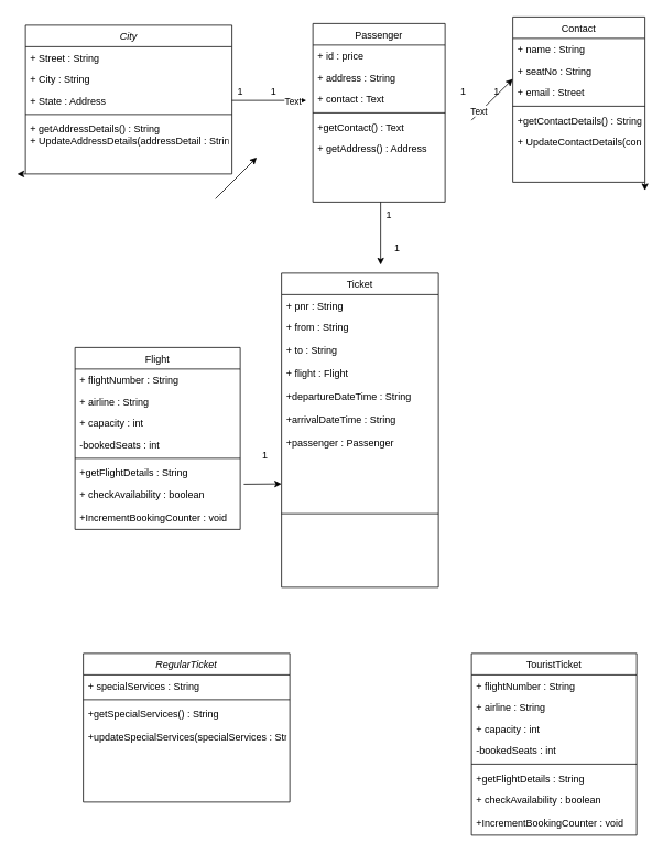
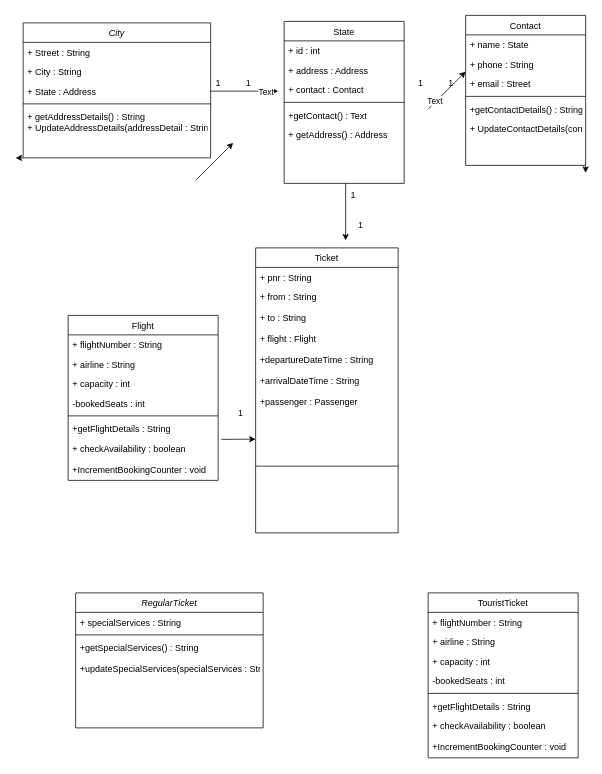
  <mxCell id="0" />
  <mxCell id="1" parent="0" />
  <mxCell id="2" style="edgeStyle=orthogonalEdgeStyle;rounded=0;orthogonalLoop=1;jettySize=auto;html=1;exitX=0;exitY=1;exitDx=0;exitDy=0;" edge="1" parent="1" source="3"><mxGeometry relative="1" as="geometry"><mxPoint x="20" y="210" as="targetPoint" /></mxGeometry></mxCell>
  <mxCell id="3" value="City" style="swimlane;fontStyle=2;align=center;verticalAlign=top;childLayout=stackLayout;horizontal=1;startSize=26;horizontalStack=0;resizeParent=1;resizeLast=0;collapsible=1;marginBottom=0;rounded=0;shadow=0;strokeWidth=1;" parent="1" vertex="1"><mxGeometry x="30" y="30" width="250" height="180" as="geometry"><mxRectangle x="240" y="120" width="160" height="26" as="alternateBounds" /></mxGeometry></mxCell>
  <mxCell id="4" value="+ Street : String" style="text;align=left;verticalAlign=top;spacingLeft=4;spacingRight=4;overflow=hidden;rotatable=0;points=[[0,0.5],[1,0.5]];portConstraint=eastwest;" parent="3" vertex="1"><mxGeometry y="26" width="250" height="26" as="geometry" /></mxCell>
  <mxCell id="5" value="+ City : String" style="text;align=left;verticalAlign=top;spacingLeft=4;spacingRight=4;overflow=hidden;rotatable=0;points=[[0,0.5],[1,0.5]];portConstraint=eastwest;rounded=0;shadow=0;html=0;" parent="3" vertex="1"><mxGeometry y="52" width="250" height="26" as="geometry" /></mxCell>
  <mxCell id="6" value="+ State : Address" style="text;align=left;verticalAlign=top;spacingLeft=4;spacingRight=4;overflow=hidden;rotatable=0;points=[[0,0.5],[1,0.5]];portConstraint=eastwest;rounded=0;shadow=0;html=0;" parent="3" vertex="1"><mxGeometry y="78" width="250" height="26" as="geometry" /></mxCell>
  <mxCell id="7" value="" style="line;html=1;strokeWidth=1;align=left;verticalAlign=middle;spacingTop=-1;spacingLeft=3;spacingRight=3;rotatable=0;labelPosition=right;points=[];portConstraint=eastwest;" parent="3" vertex="1"><mxGeometry y="104" width="250" height="8" as="geometry" /></mxCell>
  <mxCell id="8" value="+ getAddressDetails() : String&#10;+ UpdateAddressDetails(addressDetail : String) void" style="text;align=left;verticalAlign=top;spacingLeft=4;spacingRight=4;overflow=hidden;rotatable=0;points=[[0,0.5],[1,0.5]];portConstraint=eastwest;" parent="3" vertex="1"><mxGeometry y="112" width="250" height="48" as="geometry" /></mxCell>
- <mxCell id="9" value="Passenger" style="swimlane;fontStyle=0;align=center;verticalAlign=top;childLayout=stackLayout;horizontal=1;startSize=26;horizontalStack=0;resizeParent=1;resizeLast=0;collapsible=1;marginBottom=0;rounded=0;shadow=0;strokeWidth=1;" parent="1" vertex="1"><mxGeometry x="378" y="28" width="160" height="216" as="geometry"><mxRectangle x="550" y="140" width="160" height="26" as="alternateBounds" /></mxGeometry></mxCell>
- <mxCell id="10" value="+ id : price" style="text;align=left;verticalAlign=top;spacingLeft=4;spacingRight=4;overflow=hidden;rotatable=0;points=[[0,0.5],[1,0.5]];portConstraint=eastwest;" parent="9" vertex="1"><mxGeometry y="26" width="160" height="26" as="geometry" /></mxCell>
- <mxCell id="11" value="+ address : String" style="text;align=left;verticalAlign=top;spacingLeft=4;spacingRight=4;overflow=hidden;rotatable=0;points=[[0,0.5],[1,0.5]];portConstraint=eastwest;rounded=0;shadow=0;html=0;" parent="9" vertex="1"><mxGeometry y="52" width="160" height="26" as="geometry" /></mxCell>
- <mxCell id="12" value="+ contact : Text" style="text;align=left;verticalAlign=top;spacingLeft=4;spacingRight=4;overflow=hidden;rotatable=0;points=[[0,0.5],[1,0.5]];portConstraint=eastwest;rounded=0;shadow=0;html=0;" parent="9" vertex="1"><mxGeometry y="78" width="160" height="26" as="geometry" /></mxCell>
+ <mxCell id="9" value="State" style="swimlane;fontStyle=0;align=center;verticalAlign=top;childLayout=stackLayout;horizontal=1;startSize=26;horizontalStack=0;resizeParent=1;resizeLast=0;collapsible=1;marginBottom=0;rounded=0;shadow=0;strokeWidth=1;" parent="1" vertex="1"><mxGeometry x="378" y="28" width="160" height="216" as="geometry"><mxRectangle x="550" y="140" width="160" height="26" as="alternateBounds" /></mxGeometry></mxCell>
+ <mxCell id="10" value="+ id : int" style="text;align=left;verticalAlign=top;spacingLeft=4;spacingRight=4;overflow=hidden;rotatable=0;points=[[0,0.5],[1,0.5]];portConstraint=eastwest;" parent="9" vertex="1"><mxGeometry y="26" width="160" height="26" as="geometry" /></mxCell>
+ <mxCell id="11" value="+ address : Address" style="text;align=left;verticalAlign=top;spacingLeft=4;spacingRight=4;overflow=hidden;rotatable=0;points=[[0,0.5],[1,0.5]];portConstraint=eastwest;rounded=0;shadow=0;html=0;" parent="9" vertex="1"><mxGeometry y="52" width="160" height="26" as="geometry" /></mxCell>
+ <mxCell id="12" value="+ contact : Contact" style="text;align=left;verticalAlign=top;spacingLeft=4;spacingRight=4;overflow=hidden;rotatable=0;points=[[0,0.5],[1,0.5]];portConstraint=eastwest;rounded=0;shadow=0;html=0;" parent="9" vertex="1"><mxGeometry y="78" width="160" height="26" as="geometry" /></mxCell>
  <mxCell id="13" value="" style="line;html=1;strokeWidth=1;align=left;verticalAlign=middle;spacingTop=-1;spacingLeft=3;spacingRight=3;rotatable=0;labelPosition=right;points=[];portConstraint=eastwest;" parent="9" vertex="1"><mxGeometry y="104" width="160" height="8" as="geometry" /></mxCell>
  <mxCell id="14" value="+getContact() : Text" style="text;align=left;verticalAlign=top;spacingLeft=4;spacingRight=4;overflow=hidden;rotatable=0;points=[[0,0.5],[1,0.5]];portConstraint=eastwest;" parent="9" vertex="1"><mxGeometry y="112" width="160" height="26" as="geometry" /></mxCell>
  <mxCell id="15" value="+ getAddress() : Address" style="text;align=left;verticalAlign=top;spacingLeft=4;spacingRight=4;overflow=hidden;rotatable=0;points=[[0,0.5],[1,0.5]];portConstraint=eastwest;" parent="9" vertex="1"><mxGeometry y="138" width="160" height="26" as="geometry" /></mxCell>
  <mxCell id="16" style="edgeStyle=orthogonalEdgeStyle;rounded=0;orthogonalLoop=1;jettySize=auto;html=1;exitX=1;exitY=0.5;exitDx=0;exitDy=0;entryX=1;entryY=0.5;entryDx=0;entryDy=0;" edge="1" parent="9"><mxGeometry relative="1" as="geometry"><mxPoint x="160" y="143" as="targetPoint" /><mxPoint x="160" y="143" as="sourcePoint" /></mxGeometry></mxCell>
  <mxCell id="17" value="" style="endArrow=classic;html=1;" edge="1" parent="1"><mxGeometry width="50" height="50" relative="1" as="geometry"><mxPoint x="260" y="240" as="sourcePoint" /><mxPoint x="310" y="190" as="targetPoint" /></mxGeometry></mxCell>
  <mxCell id="18" value="" style="endArrow=classic;html=1;exitX=1;exitY=0.5;exitDx=0;exitDy=0;" edge="1" parent="1" source="6"><mxGeometry width="50" height="50" relative="1" as="geometry"><mxPoint x="310" y="150" as="sourcePoint" /><mxPoint x="370" y="121" as="targetPoint" /></mxGeometry></mxCell>
  <mxCell id="19" value="Text" style="edgeLabel;html=1;align=center;verticalAlign=middle;resizable=0;points=[];" vertex="1" connectable="0" parent="18"><mxGeometry x="0.618" relative="1" as="geometry"><mxPoint as="offset" /></mxGeometry></mxCell>
  <mxCell id="20" value="1&amp;nbsp; &amp;nbsp; &amp;nbsp; &amp;nbsp; &amp;nbsp; 1&lt;br&gt;" style="text;html=1;align=center;verticalAlign=middle;resizable=0;points=[];autosize=1;strokeColor=none;" vertex="1" parent="1"><mxGeometry x="280" y="100" width="60" height="20" as="geometry" /></mxCell>
  <mxCell id="21" style="edgeStyle=orthogonalEdgeStyle;rounded=0;orthogonalLoop=1;jettySize=auto;html=1;exitX=1;exitY=1;exitDx=0;exitDy=0;" edge="1" parent="1" source="22"><mxGeometry relative="1" as="geometry"><mxPoint x="780" y="230" as="targetPoint" /></mxGeometry></mxCell>
  <mxCell id="22" value="Contact" style="swimlane;fontStyle=0;align=center;verticalAlign=top;childLayout=stackLayout;horizontal=1;startSize=26;horizontalStack=0;resizeParent=1;resizeLast=0;collapsible=1;marginBottom=0;rounded=0;shadow=0;strokeWidth=1;" vertex="1" parent="1"><mxGeometry x="620" y="20" width="160" height="200" as="geometry"><mxRectangle x="550" y="140" width="160" height="26" as="alternateBounds" /></mxGeometry></mxCell>
- <mxCell id="23" value="+ name : String" style="text;align=left;verticalAlign=top;spacingLeft=4;spacingRight=4;overflow=hidden;rotatable=0;points=[[0,0.5],[1,0.5]];portConstraint=eastwest;" vertex="1" parent="22"><mxGeometry y="26" width="160" height="26" as="geometry" /></mxCell>
- <mxCell id="24" value="+ seatNo : String" style="text;align=left;verticalAlign=top;spacingLeft=4;spacingRight=4;overflow=hidden;rotatable=0;points=[[0,0.5],[1,0.5]];portConstraint=eastwest;rounded=0;shadow=0;html=0;" vertex="1" parent="22"><mxGeometry y="52" width="160" height="26" as="geometry" /></mxCell>
+ <mxCell id="23" value="+ name : State" style="text;align=left;verticalAlign=top;spacingLeft=4;spacingRight=4;overflow=hidden;rotatable=0;points=[[0,0.5],[1,0.5]];portConstraint=eastwest;" vertex="1" parent="22"><mxGeometry y="26" width="160" height="26" as="geometry" /></mxCell>
+ <mxCell id="24" value="+ phone : String" style="text;align=left;verticalAlign=top;spacingLeft=4;spacingRight=4;overflow=hidden;rotatable=0;points=[[0,0.5],[1,0.5]];portConstraint=eastwest;rounded=0;shadow=0;html=0;" vertex="1" parent="22"><mxGeometry y="52" width="160" height="26" as="geometry" /></mxCell>
  <mxCell id="25" value="+ email : Street" style="text;align=left;verticalAlign=top;spacingLeft=4;spacingRight=4;overflow=hidden;rotatable=0;points=[[0,0.5],[1,0.5]];portConstraint=eastwest;rounded=0;shadow=0;html=0;" vertex="1" parent="22"><mxGeometry y="78" width="160" height="26" as="geometry" /></mxCell>
  <mxCell id="26" value="" style="line;html=1;strokeWidth=1;align=left;verticalAlign=middle;spacingTop=-1;spacingLeft=3;spacingRight=3;rotatable=0;labelPosition=right;points=[];portConstraint=eastwest;" vertex="1" parent="22"><mxGeometry y="104" width="160" height="8" as="geometry" /></mxCell>
  <mxCell id="27" value="+getContactDetails() : String" style="text;align=left;verticalAlign=top;spacingLeft=4;spacingRight=4;overflow=hidden;rotatable=0;points=[[0,0.5],[1,0.5]];portConstraint=eastwest;" vertex="1" parent="22"><mxGeometry y="112" width="160" height="26" as="geometry" /></mxCell>
  <mxCell id="28" value="+ UpdateContactDetails(conactDetail : String) void" style="text;align=left;verticalAlign=top;spacingLeft=4;spacingRight=4;overflow=hidden;rotatable=0;points=[[0,0.5],[1,0.5]];portConstraint=eastwest;" vertex="1" parent="22"><mxGeometry y="138" width="160" height="26" as="geometry" /></mxCell>
  <mxCell id="29" style="edgeStyle=orthogonalEdgeStyle;rounded=0;orthogonalLoop=1;jettySize=auto;html=1;exitX=1;exitY=0.5;exitDx=0;exitDy=0;entryX=1;entryY=0.5;entryDx=0;entryDy=0;" edge="1" parent="22"><mxGeometry relative="1" as="geometry"><mxPoint x="160" y="143" as="targetPoint" /><mxPoint x="160" y="143" as="sourcePoint" /></mxGeometry></mxCell>
  <mxCell id="30" value="1&amp;nbsp; &amp;nbsp; &amp;nbsp; &amp;nbsp; &amp;nbsp; 1&lt;br&gt;" style="text;html=1;align=center;verticalAlign=middle;resizable=0;points=[];autosize=1;strokeColor=none;" vertex="1" parent="1"><mxGeometry x="550" y="100" width="60" height="20" as="geometry" /></mxCell>
  <mxCell id="31" value="" style="endArrow=classic;html=1;" edge="1" parent="1"><mxGeometry width="50" height="50" relative="1" as="geometry"><mxPoint x="570" y="145" as="sourcePoint" /><mxPoint x="620" y="95" as="targetPoint" /></mxGeometry></mxCell>
  <mxCell id="32" value="Text" style="edgeLabel;html=1;align=center;verticalAlign=middle;resizable=0;points=[];" vertex="1" connectable="0" parent="31"><mxGeometry x="-0.6" y="2" relative="1" as="geometry"><mxPoint as="offset" /></mxGeometry></mxCell>
  <mxCell id="33" value="" style="endArrow=classic;html=1;" edge="1" parent="1"><mxGeometry width="50" height="50" relative="1" as="geometry"><mxPoint x="460" y="244" as="sourcePoint" /><mxPoint x="460" y="320" as="targetPoint" /></mxGeometry></mxCell>
  <mxCell id="34" value="Ticket" style="swimlane;fontStyle=0;align=center;verticalAlign=top;childLayout=stackLayout;horizontal=1;startSize=26;horizontalStack=0;resizeParent=1;resizeLast=0;collapsible=1;marginBottom=0;rounded=0;shadow=0;strokeWidth=1;" vertex="1" parent="1"><mxGeometry x="340" y="330" width="190" height="380" as="geometry"><mxRectangle x="550" y="140" width="160" height="26" as="alternateBounds" /></mxGeometry></mxCell>
  <mxCell id="35" value="+ pnr : String" style="text;align=left;verticalAlign=top;spacingLeft=4;spacingRight=4;overflow=hidden;rotatable=0;points=[[0,0.5],[1,0.5]];portConstraint=eastwest;" vertex="1" parent="34"><mxGeometry y="26" width="190" height="26" as="geometry" /></mxCell>
  <mxCell id="36" style="edgeStyle=orthogonalEdgeStyle;rounded=0;orthogonalLoop=1;jettySize=auto;html=1;exitX=1;exitY=0.5;exitDx=0;exitDy=0;entryX=1;entryY=0.5;entryDx=0;entryDy=0;" edge="1" parent="34"><mxGeometry relative="1" as="geometry"><mxPoint x="160" y="143" as="targetPoint" /><mxPoint x="160" y="143" as="sourcePoint" /></mxGeometry></mxCell>
  <mxCell id="37" value="+ from : String&#10;&#10;+ to : String&#10;&#10;+ flight : Flight&#10;&#10;+departureDateTime : String&#10;&#10;+arrivalDateTime : String&#10;&#10;+passenger : Passenger&#10;&#10;+seatNo : String&#10;&#10;+price : float&#10;+cancelled : boolean&#10;&#10;+ checkStatus() : String&#10;&#10;+ getFlightDuration() : int&#10;&#10;+ Cancel() : void" style="text;align=left;verticalAlign=top;spacingLeft=4;spacingRight=4;overflow=hidden;rotatable=0;points=[[0,0.5],[1,0.5]];portConstraint=eastwest;rounded=0;shadow=0;html=0;" vertex="1" parent="34"><mxGeometry y="52" width="190" height="158" as="geometry" /></mxCell>
  <mxCell id="38" value="" style="line;html=1;strokeWidth=1;align=left;verticalAlign=middle;spacingTop=-1;spacingLeft=3;spacingRight=3;rotatable=0;labelPosition=right;points=[];portConstraint=eastwest;" vertex="1" parent="34"><mxGeometry y="210" width="190" height="162" as="geometry" /></mxCell>
  <mxCell id="39" value="1&lt;br&gt;" style="text;html=1;align=center;verticalAlign=middle;resizable=0;points=[];autosize=1;strokeColor=none;" vertex="1" parent="1"><mxGeometry x="460" y="250" width="20" height="20" as="geometry" /></mxCell>
  <mxCell id="40" value="1&lt;br&gt;" style="text;html=1;align=center;verticalAlign=middle;resizable=0;points=[];autosize=1;strokeColor=none;" vertex="1" parent="1"><mxGeometry x="470" y="290" width="20" height="20" as="geometry" /></mxCell>
  <mxCell id="41" value="Flight" style="swimlane;fontStyle=0;align=center;verticalAlign=top;childLayout=stackLayout;horizontal=1;startSize=26;horizontalStack=0;resizeParent=1;resizeLast=0;collapsible=1;marginBottom=0;rounded=0;shadow=0;strokeWidth=1;" vertex="1" parent="1"><mxGeometry x="90" y="420" width="200" height="220" as="geometry"><mxRectangle x="550" y="140" width="160" height="26" as="alternateBounds" /></mxGeometry></mxCell>
  <mxCell id="42" value="+ flightNumber : String" style="text;align=left;verticalAlign=top;spacingLeft=4;spacingRight=4;overflow=hidden;rotatable=0;points=[[0,0.5],[1,0.5]];portConstraint=eastwest;" vertex="1" parent="41"><mxGeometry y="26" width="200" height="26" as="geometry" /></mxCell>
  <mxCell id="43" value="+ airline : String" style="text;align=left;verticalAlign=top;spacingLeft=4;spacingRight=4;overflow=hidden;rotatable=0;points=[[0,0.5],[1,0.5]];portConstraint=eastwest;rounded=0;shadow=0;html=0;" vertex="1" parent="41"><mxGeometry y="52" width="200" height="26" as="geometry" /></mxCell>
  <mxCell id="44" value="+ capacity : int&#10;" style="text;align=left;verticalAlign=top;spacingLeft=4;spacingRight=4;overflow=hidden;rotatable=0;points=[[0,0.5],[1,0.5]];portConstraint=eastwest;rounded=0;shadow=0;html=0;" vertex="1" parent="41"><mxGeometry y="78" width="200" height="26" as="geometry" /></mxCell>
  <mxCell id="45" value="-bookedSeats : int" style="text;align=left;verticalAlign=top;spacingLeft=4;spacingRight=4;overflow=hidden;rotatable=0;points=[[0,0.5],[1,0.5]];portConstraint=eastwest;rounded=0;shadow=0;html=0;" vertex="1" parent="41"><mxGeometry y="104" width="200" height="26" as="geometry" /></mxCell>
  <mxCell id="46" value="" style="line;html=1;strokeWidth=1;align=left;verticalAlign=middle;spacingTop=-1;spacingLeft=3;spacingRight=3;rotatable=0;labelPosition=right;points=[];portConstraint=eastwest;" vertex="1" parent="41"><mxGeometry y="130" width="200" height="8" as="geometry" /></mxCell>
  <mxCell id="47" value="+getFlightDetails : String" style="text;align=left;verticalAlign=top;spacingLeft=4;spacingRight=4;overflow=hidden;rotatable=0;points=[[0,0.5],[1,0.5]];portConstraint=eastwest;" vertex="1" parent="41"><mxGeometry y="138" width="200" height="26" as="geometry" /></mxCell>
  <mxCell id="48" value="+ checkAvailability : boolean&#10;&#10;+IncrementBookingCounter : void" style="text;align=left;verticalAlign=top;spacingLeft=4;spacingRight=4;overflow=hidden;rotatable=0;points=[[0,0.5],[1,0.5]];portConstraint=eastwest;" vertex="1" parent="41"><mxGeometry y="164" width="200" height="46" as="geometry" /></mxCell>
  <mxCell id="49" style="edgeStyle=orthogonalEdgeStyle;rounded=0;orthogonalLoop=1;jettySize=auto;html=1;exitX=1;exitY=0.5;exitDx=0;exitDy=0;entryX=1;entryY=0.5;entryDx=0;entryDy=0;" edge="1" parent="41"><mxGeometry relative="1" as="geometry"><mxPoint x="160" y="143" as="targetPoint" /><mxPoint x="160" y="143" as="sourcePoint" /></mxGeometry></mxCell>
  <mxCell id="50" value="1&lt;br&gt;" style="text;html=1;align=center;verticalAlign=middle;resizable=0;points=[];autosize=1;strokeColor=none;" vertex="1" parent="1"><mxGeometry x="310" y="540" width="20" height="20" as="geometry" /></mxCell>
  <mxCell id="51" value="" style="endArrow=classic;html=1;exitX=1.022;exitY=0.03;exitDx=0;exitDy=0;exitPerimeter=0;" edge="1" parent="1" source="48"><mxGeometry width="50" height="50" relative="1" as="geometry"><mxPoint x="310" y="520" as="sourcePoint" /><mxPoint x="340" y="585" as="targetPoint" /></mxGeometry></mxCell>
  <mxCell id="52" value="RegularTicket" style="swimlane;fontStyle=2;align=center;verticalAlign=top;childLayout=stackLayout;horizontal=1;startSize=26;horizontalStack=0;resizeParent=1;resizeLast=0;collapsible=1;marginBottom=0;rounded=0;shadow=0;strokeWidth=1;" vertex="1" parent="1"><mxGeometry x="100" y="790" width="250" height="180" as="geometry"><mxRectangle x="240" y="120" width="160" height="26" as="alternateBounds" /></mxGeometry></mxCell>
  <mxCell id="53" value="+ specialServices : String    " style="text;align=left;verticalAlign=top;spacingLeft=4;spacingRight=4;overflow=hidden;rotatable=0;points=[[0,0.5],[1,0.5]];portConstraint=eastwest;" vertex="1" parent="52"><mxGeometry y="26" width="250" height="26" as="geometry" /></mxCell>
  <mxCell id="54" value="" style="line;html=1;strokeWidth=1;align=left;verticalAlign=middle;spacingTop=-1;spacingLeft=3;spacingRight=3;rotatable=0;labelPosition=right;points=[];portConstraint=eastwest;" vertex="1" parent="52"><mxGeometry y="52" width="250" height="8" as="geometry" /></mxCell>
  <mxCell id="55" value="+getSpecialServices() : String&#10;&#10;+updateSpecialServices(specialServices : String): void" style="text;align=left;verticalAlign=top;spacingLeft=4;spacingRight=4;overflow=hidden;rotatable=0;points=[[0,0.5],[1,0.5]];portConstraint=eastwest;" vertex="1" parent="52"><mxGeometry y="60" width="250" height="48" as="geometry" /></mxCell>
  <mxCell id="56" value="TouristTicket" style="swimlane;fontStyle=0;align=center;verticalAlign=top;childLayout=stackLayout;horizontal=1;startSize=26;horizontalStack=0;resizeParent=1;resizeLast=0;collapsible=1;marginBottom=0;rounded=0;shadow=0;strokeWidth=1;" vertex="1" parent="1"><mxGeometry x="570" y="790" width="200" height="220" as="geometry"><mxRectangle x="550" y="140" width="160" height="26" as="alternateBounds" /></mxGeometry></mxCell>
  <mxCell id="57" value="+ flightNumber : String" style="text;align=left;verticalAlign=top;spacingLeft=4;spacingRight=4;overflow=hidden;rotatable=0;points=[[0,0.5],[1,0.5]];portConstraint=eastwest;" vertex="1" parent="56"><mxGeometry y="26" width="200" height="26" as="geometry" /></mxCell>
  <mxCell id="58" value="+ airline : String" style="text;align=left;verticalAlign=top;spacingLeft=4;spacingRight=4;overflow=hidden;rotatable=0;points=[[0,0.5],[1,0.5]];portConstraint=eastwest;rounded=0;shadow=0;html=0;" vertex="1" parent="56"><mxGeometry y="52" width="200" height="26" as="geometry" /></mxCell>
  <mxCell id="59" value="+ capacity : int&#10;" style="text;align=left;verticalAlign=top;spacingLeft=4;spacingRight=4;overflow=hidden;rotatable=0;points=[[0,0.5],[1,0.5]];portConstraint=eastwest;rounded=0;shadow=0;html=0;" vertex="1" parent="56"><mxGeometry y="78" width="200" height="26" as="geometry" /></mxCell>
  <mxCell id="60" value="-bookedSeats : int" style="text;align=left;verticalAlign=top;spacingLeft=4;spacingRight=4;overflow=hidden;rotatable=0;points=[[0,0.5],[1,0.5]];portConstraint=eastwest;rounded=0;shadow=0;html=0;" vertex="1" parent="56"><mxGeometry y="104" width="200" height="26" as="geometry" /></mxCell>
  <mxCell id="61" value="" style="line;html=1;strokeWidth=1;align=left;verticalAlign=middle;spacingTop=-1;spacingLeft=3;spacingRight=3;rotatable=0;labelPosition=right;points=[];portConstraint=eastwest;" vertex="1" parent="56"><mxGeometry y="130" width="200" height="8" as="geometry" /></mxCell>
  <mxCell id="62" value="+getFlightDetails : String" style="text;align=left;verticalAlign=top;spacingLeft=4;spacingRight=4;overflow=hidden;rotatable=0;points=[[0,0.5],[1,0.5]];portConstraint=eastwest;" vertex="1" parent="56"><mxGeometry y="138" width="200" height="26" as="geometry" /></mxCell>
  <mxCell id="63" value="+ checkAvailability : boolean&#10;&#10;+IncrementBookingCounter : void" style="text;align=left;verticalAlign=top;spacingLeft=4;spacingRight=4;overflow=hidden;rotatable=0;points=[[0,0.5],[1,0.5]];portConstraint=eastwest;" vertex="1" parent="56"><mxGeometry y="164" width="200" height="46" as="geometry" /></mxCell>
  <mxCell id="64" style="edgeStyle=orthogonalEdgeStyle;rounded=0;orthogonalLoop=1;jettySize=auto;html=1;exitX=1;exitY=0.5;exitDx=0;exitDy=0;entryX=1;entryY=0.5;entryDx=0;entryDy=0;" edge="1" parent="56"><mxGeometry relative="1" as="geometry"><mxPoint x="160" y="143" as="targetPoint" /><mxPoint x="160" y="143" as="sourcePoint" /></mxGeometry></mxCell>
